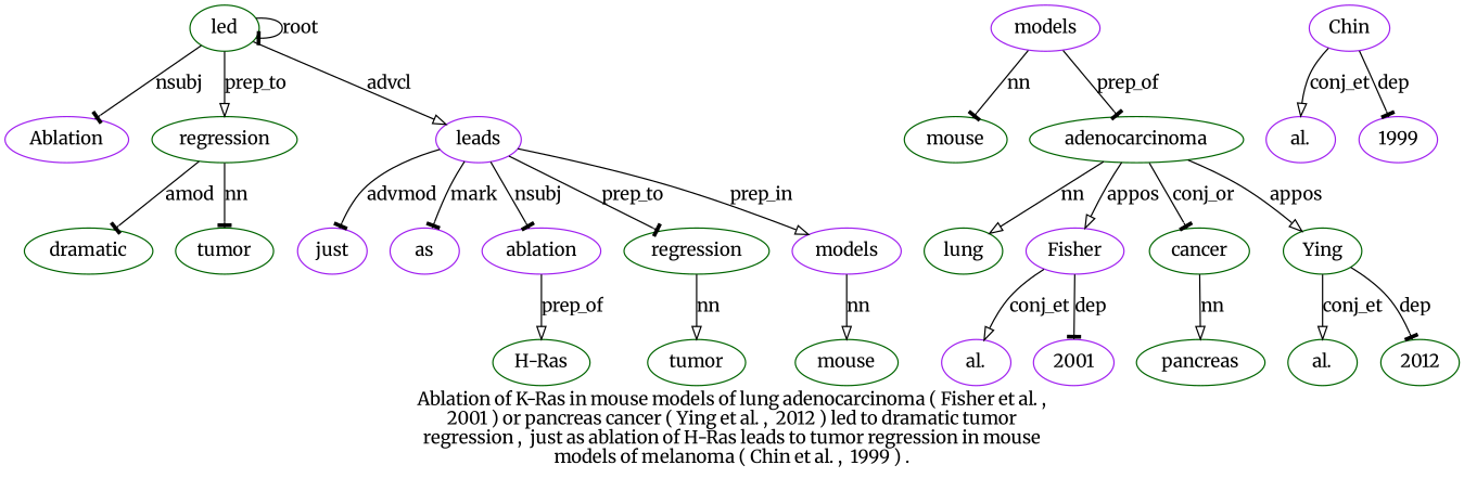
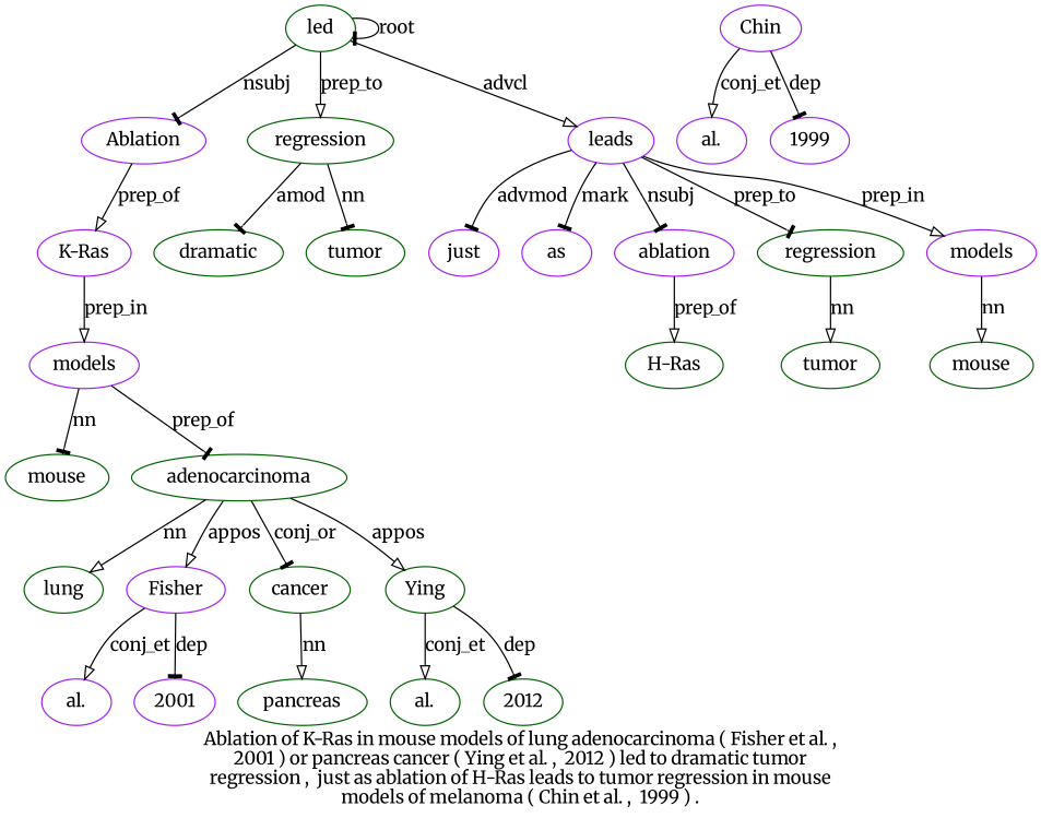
  digraph {
    fontname=Merriweather
    label="Ablation of K-Ras in mouse models of lung adenocarcinoma ( Fisher et al. ,\n2001 ) or pancreas cancer ( Ying et al. ,  2012 ) led to dramatic tumor\nregression ,  just as ablation of H-Ras leads to tumor regression in mouse\nmodels of melanoma ( Chin et al. ,  1999 ) ."
    node [color=darkgreen fillcolor=white fontname=Merriweather style=filled]
    edge [arrowhead=onormal fontname=Merriweather]
    n1 [label=led]
    n2 [color=purple label=Ablation]
    n3 [label=regression]
    n4 [color=purple label=leads]
+   n5 [color=purple label="K-Ras"]
    n6 [label=dramatic]
    n7 [label=tumor]
    n8 [color=purple label=just]
    n9 [color=purple label=as]
    n10 [color=purple label=ablation]
    n11 [label=regression]
    n12 [color=purple label=models]
    n13 [color=purple label=models]
    n14 [label=mouse]
    n15 [label=adenocarcinoma]
    n16 [label=lung]
    n17 [color=purple label=Fisher]
    n18 [label=cancer]
    n19 [label=Ying]
    n20 [color=purple label="al."]
    n21 [color=purple label=2001]
    n22 [label=pancreas]
    n23 [label="al."]
    n24 [label=2012]
    n25 [label="H-Ras"]
    n26 [label=tumor]
    n27 [label=mouse]
    n28 [color=purple label=Chin]
    n29 [color=purple label="al."]
    n30 [color=purple label=1999]
    n1 -> n1 [arrowhead=tee label=root]
    n1 -> n2 [arrowhead=tee label=nsubj]
    n1 -> n3 [label=prep_to]
    n1 -> n4 [label=advcl]
+   n2 -> n5 [label=prep_of]
    n3 -> n6 [arrowhead=tee label=amod]
    n3 -> n7 [arrowhead=tee label=nn]
    n4 -> n8 [arrowhead=tee label=advmod]
    n4 -> n9 [arrowhead=tee label=mark]
    n4 -> n10 [arrowhead=tee label=nsubj]
    n4 -> n11 [arrowhead=tee label=prep_to]
    n4 -> n12 [label=prep_in]
+   n5 -> n13 [label=prep_in]
    n10 -> n25 [label=prep_of]
    n11 -> n26 [label=nn]
    n12 -> n27 [label=nn]
    n13 -> n14 [arrowhead=tee label=nn]
    n13 -> n15 [arrowhead=tee label=prep_of]
    n15 -> n16 [label=nn]
    n15 -> n17 [label=appos]
    n15 -> n18 [arrowhead=tee label=conj_or]
    n15 -> n19 [label=appos]
    n17 -> n20 [label=conj_et]
    n17 -> n21 [arrowhead=tee label=dep]
    n18 -> n22 [label=nn]
    n19 -> n23 [label=conj_et]
    n19 -> n24 [arrowhead=tee label=dep]
    n28 -> n29 [label=conj_et]
    n28 -> n30 [arrowhead=tee label=dep]
  }
